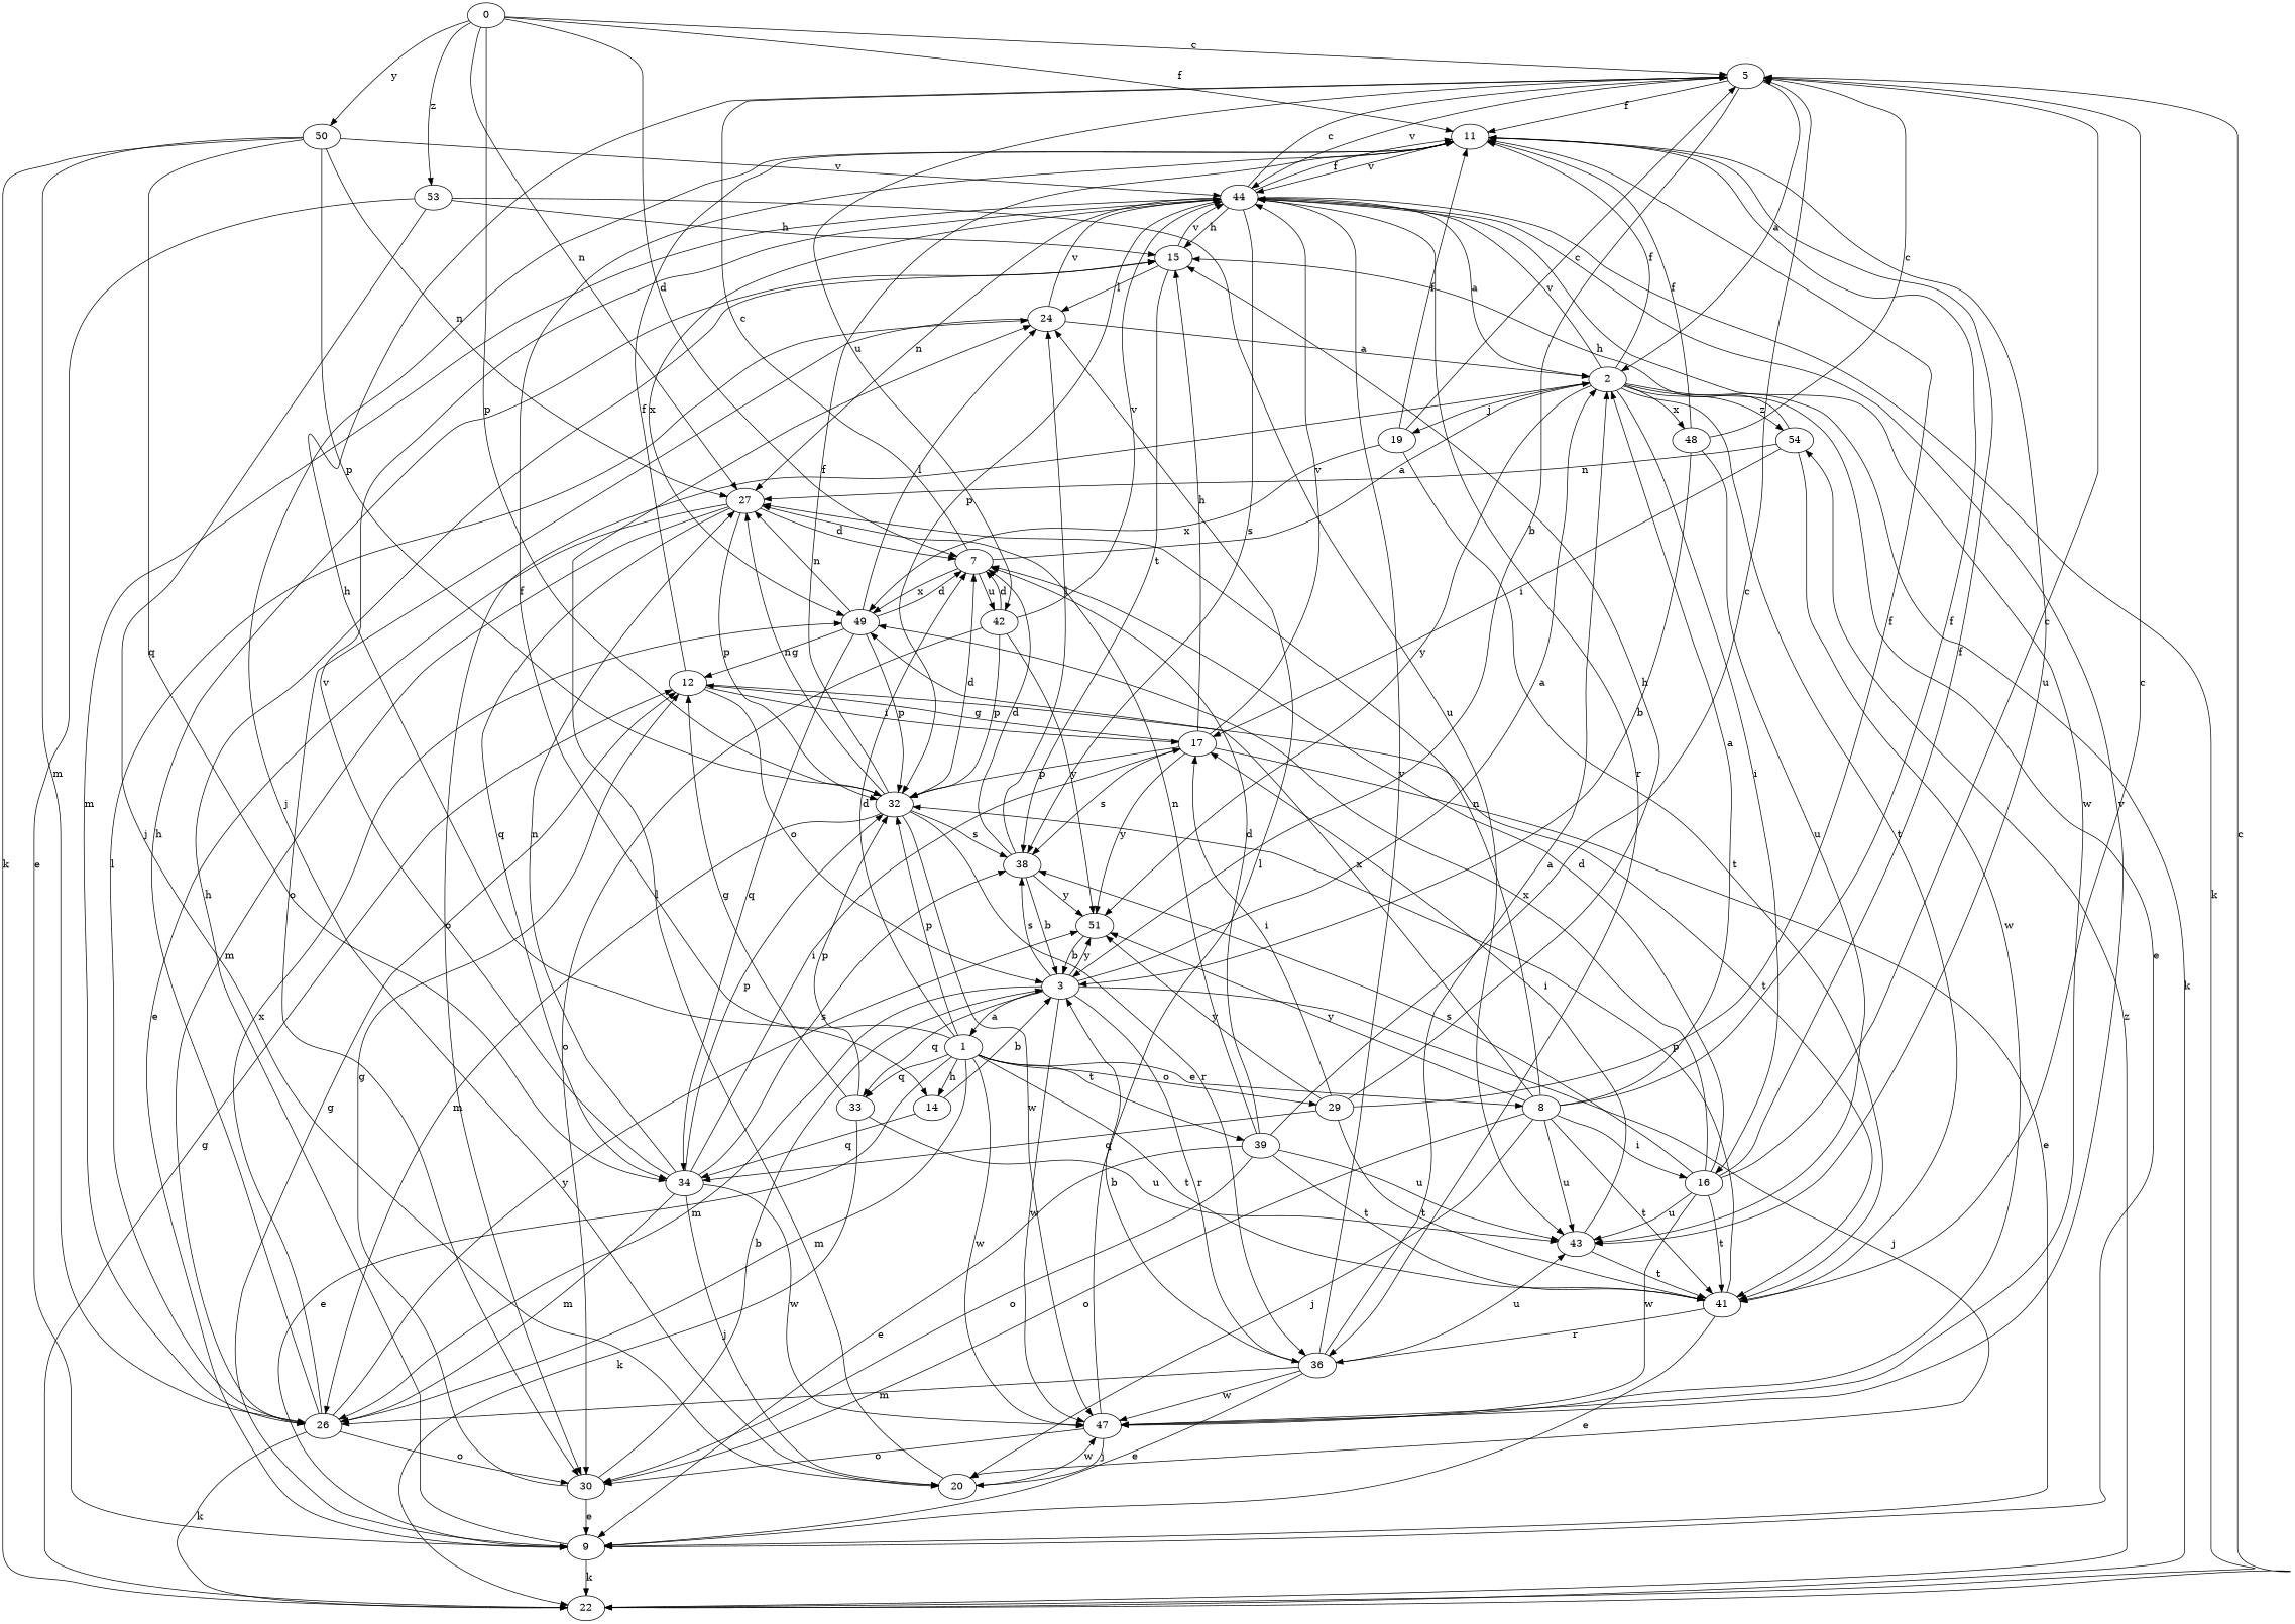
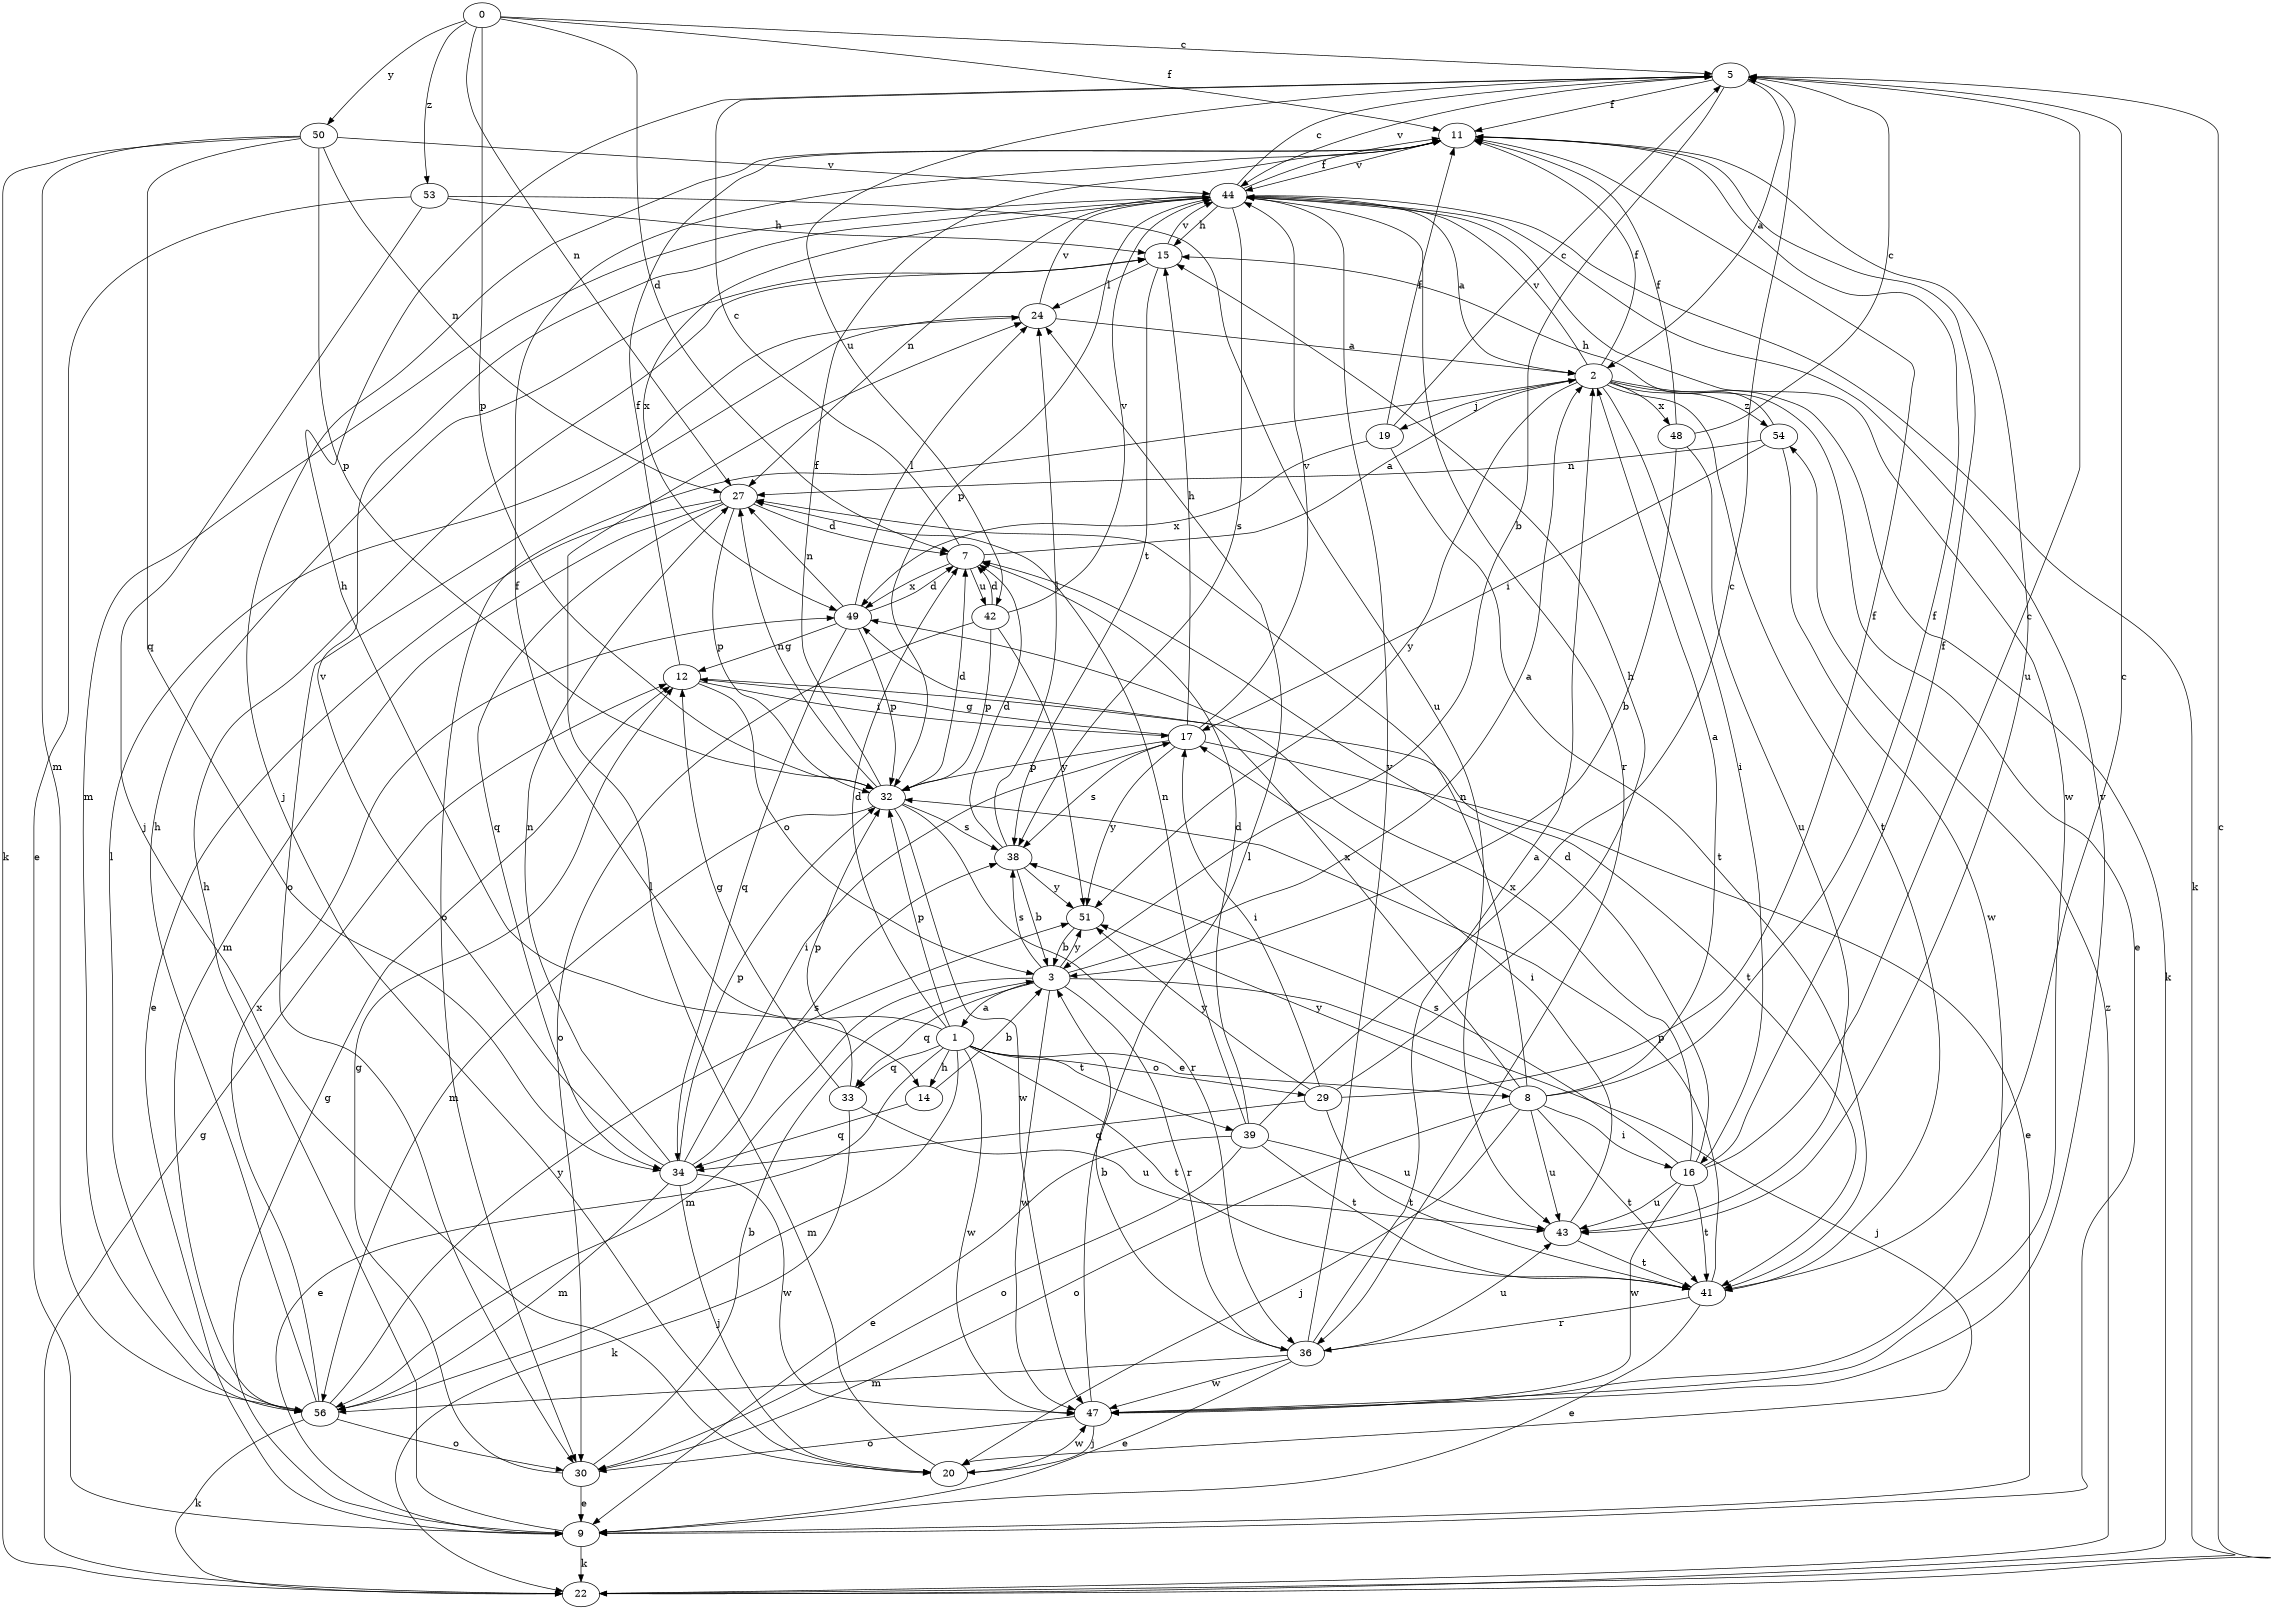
  strict digraph {
    0
    5
    7
    11
    27
    32
    50
    53
    14
    2
    44
    3
    42
    49
    20
    43
    9
-   26
+   26 [label=56]
    34
    47
    36
    38
    22
    15
    1
    8
    29
    33
    39
    41
    16
    30
    51
    12
    24
    17
    19
    48
    54
    0 -> 5 [label=c]
    0 -> 7 [label=d]
    0 -> 11 [label=f]
    0 -> 27 [label=n]
    0 -> 32 [label=p]
    0 -> 50 [label=y]
    0 -> 53 [label=z]
    5 -> 11 [label=f]
    5 -> 14 [label=h]
    5 -> 2 [label=a]
    5 -> 44 [label=v]
    5 -> 3 [label=b]
    5 -> 42 [label=u]
    7 -> 5 [label=c]
    7 -> 2 [label=a]
    7 -> 42 [label=u]
    7 -> 49 [label=x]
    11 -> 44 [label=v]
    11 -> 20 [label=j]
    11 -> 43 [label=u]
    27 -> 7 [label=d]
    27 -> 32 [label=p]
    27 -> 9 [label=e]
    27 -> 26 [label=m]
    27 -> 34 [label=q]
    32 -> 7 [label=d]
    32 -> 11 [label=f]
    32 -> 27 [label=n]
    32 -> 26 [label=m]
    32 -> 47 [label=w]
    32 -> 36 [label=r]
    32 -> 38 [label=s]
    50 -> 27 [label=n]
    50 -> 32 [label=p]
    50 -> 44 [label=v]
    50 -> 26 [label=m]
    50 -> 34 [label=q]
    50 -> 22 [label=k]
    53 -> 20 [label=j]
    53 -> 43 [label=u]
    53 -> 9 [label=e]
    53 -> 15 [label=h]
    14 -> 3 [label=b]
    14 -> 34 [label=q]
    2 -> 11 [label=f]
    2 -> 44 [label=v]
    2 -> 9 [label=e]
    2 -> 22 [label=k]
    2 -> 41 [label=t]
    2 -> 16 [label=i]
    2 -> 30 [label=o]
    2 -> 51 [label=y]
    2 -> 19 [label=j]
    2 -> 48 [label=x]
    2 -> 54 [label=z]
    44 -> 5 [label=c]
    44 -> 11 [label=f]
    44 -> 27 [label=n]
    44 -> 32 [label=p]
    44 -> 2 [label=a]
    44 -> 49 [label=x]
    44 -> 26 [label=m]
    44 -> 47 [label=w]
    44 -> 36 [label=r]
    44 -> 38 [label=s]
    44 -> 22 [label=k]
    44 -> 15 [label=h]
    3 -> 2 [label=a]
    3 -> 20 [label=j]
    3 -> 26 [label=m]
    3 -> 47 [label=w]
    3 -> 36 [label=r]
    3 -> 38 [label=s]
    3 -> 1 [label=a]
    3 -> 33 [label=q]
    3 -> 51 [label=y]
    42 -> 7 [label=d]
    42 -> 32 [label=p]
    42 -> 44 [label=v]
    42 -> 30 [label=o]
    42 -> 51 [label=y]
    49 -> 7 [label=d]
    49 -> 27 [label=n]
    49 -> 32 [label=p]
    49 -> 34 [label=q]
    49 -> 12 [label=g]
    49 -> 24 [label=l]
    20 -> 47 [label=w]
    20 -> 24 [label=l]
    43 -> 41 [label=t]
    43 -> 17 [label=i]
    9 -> 22 [label=k]
    9 -> 15 [label=h]
    9 -> 12 [label=g]
    26 -> 49 [label=x]
    26 -> 22 [label=k]
    26 -> 15 [label=h]
    26 -> 30 [label=o]
    26 -> 51 [label=y]
    26 -> 24 [label=l]
    34 -> 27 [label=n]
    34 -> 32 [label=p]
    34 -> 44 [label=v]
    34 -> 20 [label=j]
    34 -> 26 [label=m]
    34 -> 47 [label=w]
    34 -> 38 [label=s]
    34 -> 17 [label=i]
    47 -> 44 [label=v]
    47 -> 20 [label=j]
    47 -> 30 [label=o]
    47 -> 24 [label=l]
    36 -> 2 [label=a]
    36 -> 44 [label=v]
    36 -> 3 [label=b]
    36 -> 43 [label=u]
    36 -> 9 [label=e]
    36 -> 26 [label=m]
    36 -> 47 [label=w]
    38 -> 7 [label=d]
    38 -> 3 [label=b]
    38 -> 51 [label=y]
    38 -> 24 [label=l]
    22 -> 5 [label=c]
    22 -> 12 [label=g]
    22 -> 54 [label=z]
    15 -> 44 [label=v]
    15 -> 38 [label=t]
    15 -> 24 [label=l]
    1 -> 7 [label=d]
    1 -> 11 [label=f]
    1 -> 32 [label=p]
    1 -> 14 [label=h]
    1 -> 9 [label=e]
    1 -> 26 [label=m]
    1 -> 47 [label=w]
    1 -> 8 [label=e]
    1 -> 29 [label=o]
    1 -> 33 [label=q]
    1 -> 39 [label=t]
    1 -> 41 [label=t]
    8 -> 11 [label=f]
    8 -> 27 [label=n]
    8 -> 2 [label=a]
    8 -> 49 [label=x]
    8 -> 20 [label=j]
    8 -> 43 [label=u]
    8 -> 41 [label=t]
    8 -> 16 [label=i]
    8 -> 30 [label=o]
    8 -> 51 [label=y]
    29 -> 11 [label=f]
    29 -> 34 [label=q]
    29 -> 15 [label=h]
    29 -> 41 [label=t]
    29 -> 51 [label=y]
    29 -> 17 [label=i]
    33 -> 32 [label=p]
    33 -> 43 [label=u]
    33 -> 22 [label=k]
    33 -> 12 [label=g]
    39 -> 5 [label=c]
    39 -> 7 [label=d]
    39 -> 27 [label=n]
    39 -> 43 [label=u]
    39 -> 9 [label=e]
    39 -> 41 [label=t]
    39 -> 30 [label=o]
    41 -> 5 [label=c]
    41 -> 32 [label=p]
    41 -> 9 [label=e]
    41 -> 36 [label=r]
    16 -> 5 [label=c]
    16 -> 7 [label=d]
    16 -> 11 [label=f]
    16 -> 49 [label=x]
    16 -> 43 [label=u]
    16 -> 47 [label=w]
    16 -> 38 [label=s]
    16 -> 41 [label=t]
    30 -> 3 [label=b]
    30 -> 9 [label=e]
    30 -> 12 [label=g]
    51 -> 3 [label=b]
    12 -> 11 [label=f]
    12 -> 3 [label=o]
    12 -> 41 [label=t]
    12 -> 17 [label=i]
    24 -> 2 [label=a]
    24 -> 44 [label=v]
    24 -> 30 [label=o]
    17 -> 32 [label=p]
    17 -> 44 [label=v]
    17 -> 9 [label=e]
    17 -> 38 [label=s]
    17 -> 15 [label=h]
    17 -> 51 [label=y]
    17 -> 12 [label=g]
    19 -> 5 [label=c]
    19 -> 11 [label=f]
    19 -> 49 [label=x]
    19 -> 41 [label=t]
    48 -> 5 [label=c]
    48 -> 11 [label=f]
    48 -> 3 [label=b]
    48 -> 43 [label=u]
    54 -> 27 [label=n]
    54 -> 47 [label=w]
    54 -> 15 [label=h]
    54 -> 17 [label=i]
  }
